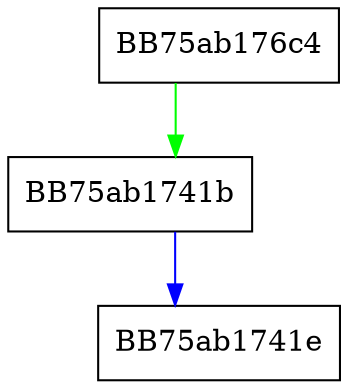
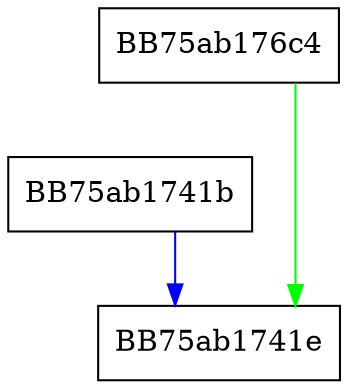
  digraph {
    splines=ortho
    node [shape=box]
    n1 [label=BB75ab176c4]
    BB75ab1741b
    BB75ab1741e
-   n1 -> BB75ab1741b [color=green]
+   n1 -> BB75ab1741e [color=green]
    BB75ab1741b -> BB75ab1741e [color=blue]
  }
